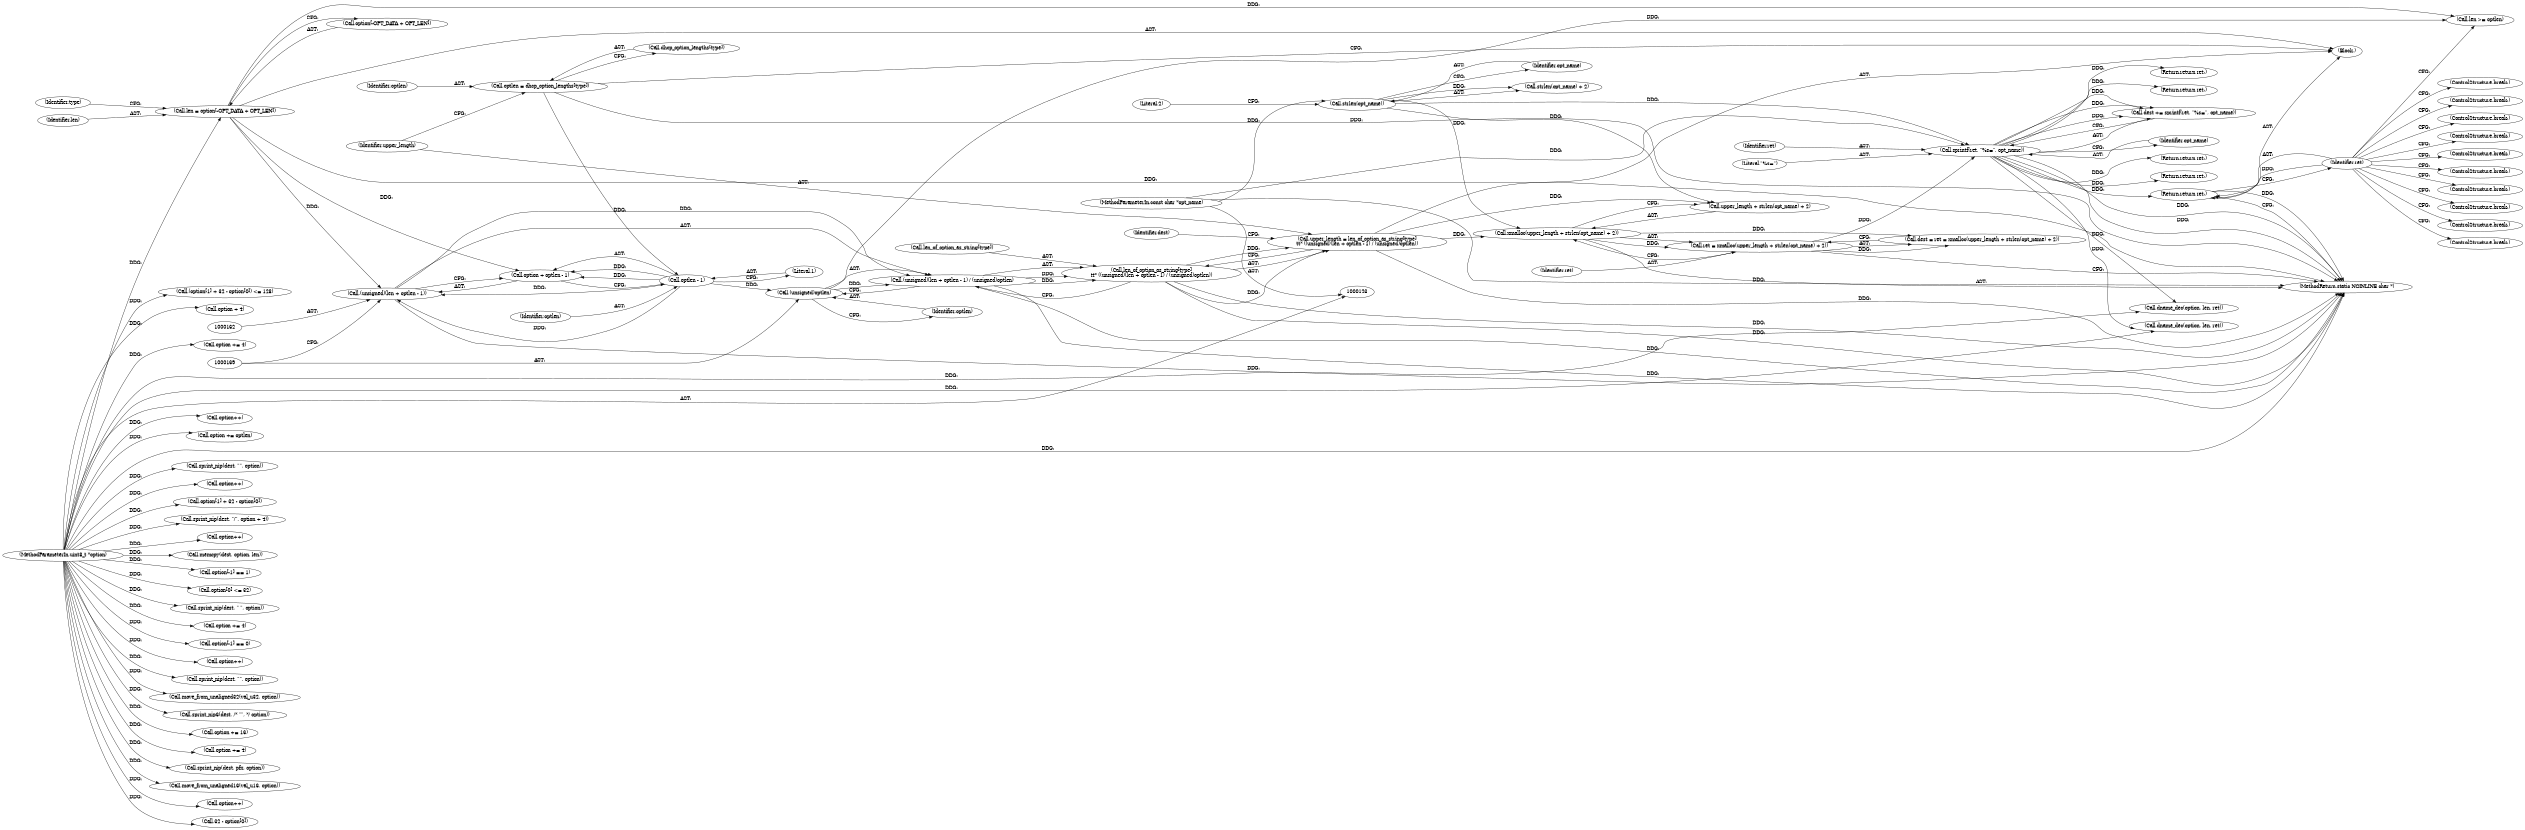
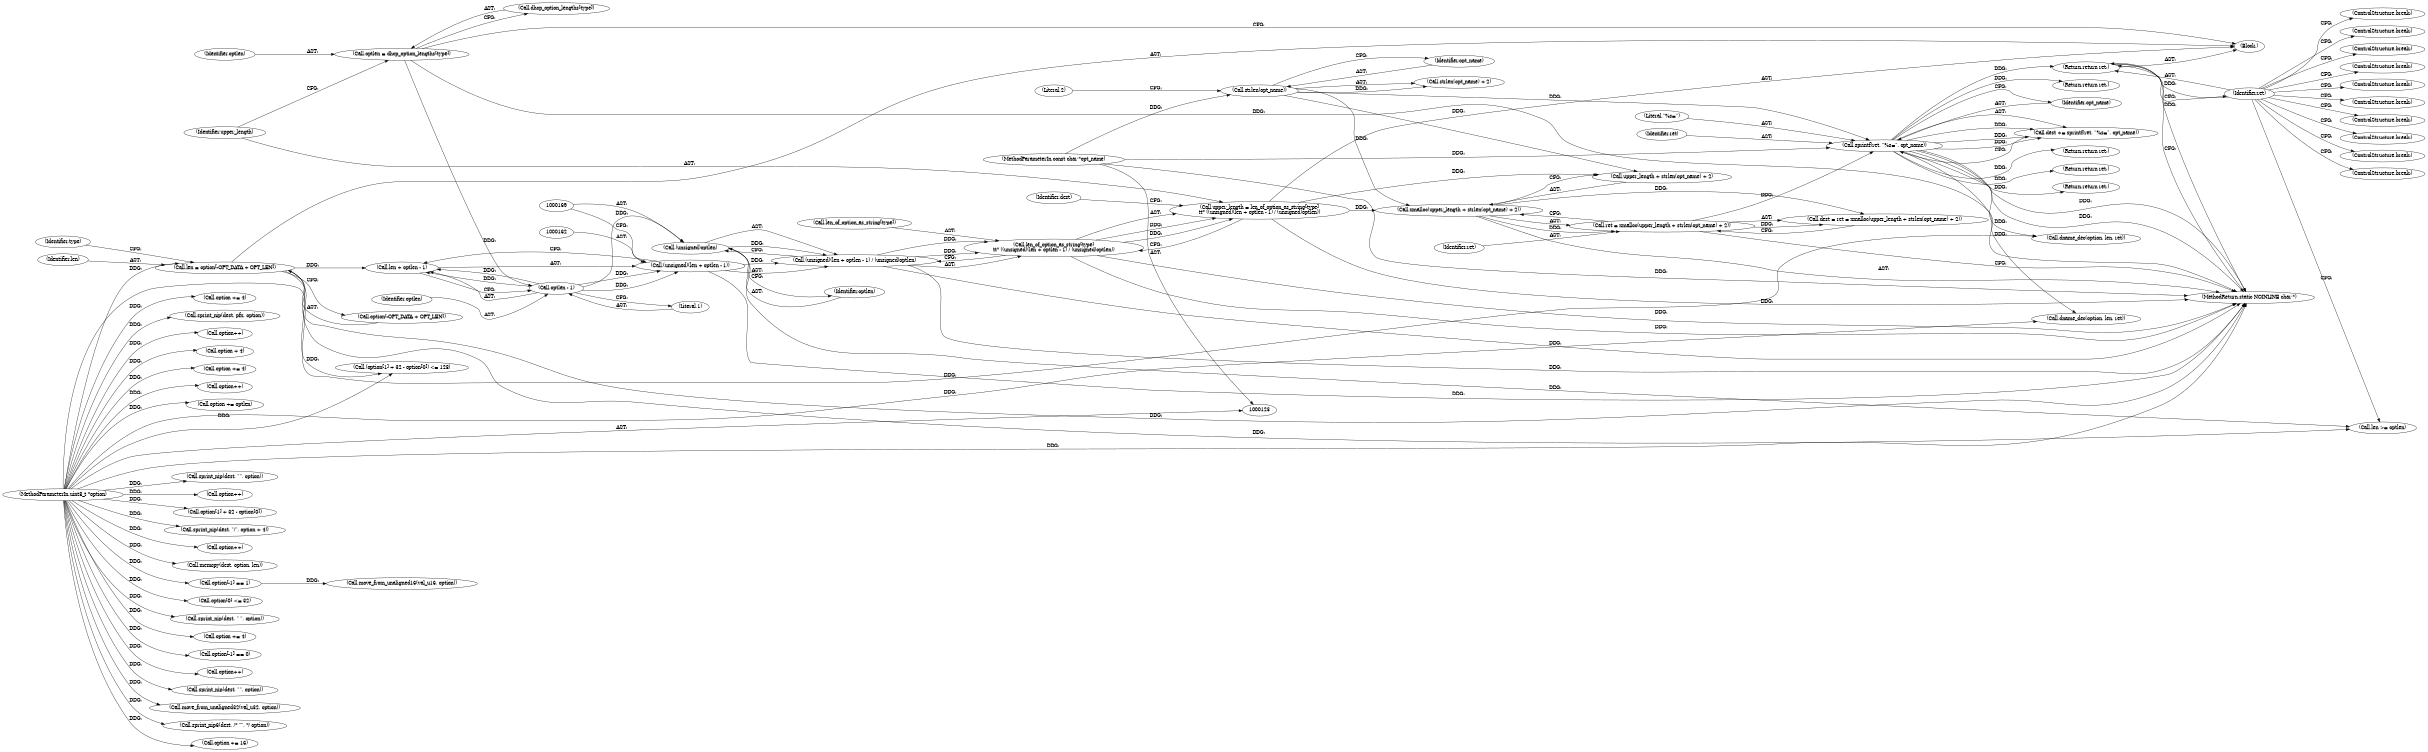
  digraph {
    rankdir=LR
    n1 [label="(Return,return ret;)"]
    n2 [label="(Identifier,ret)"]
    n3 [label="(MethodReturn,static NOINLINE char *)"]
    n4 [label="(Block,)"]
    n5 [label="(ControlStructure,break;)"]
    n6 [label="(ControlStructure,break;)"]
    n7 [label="(ControlStructure,break;)"]
    n8 [label="(ControlStructure,break;)"]
    n9 [label="(ControlStructure,break;)"]
    n10 [label="(Call,len >= optlen)"]
    n11 [label="(ControlStructure,break;)"]
    n12 [label="(ControlStructure,break;)"]
    n13 [label="(ControlStructure,break;)"]
    n14 [label="(ControlStructure,break;)"]
    n15 [label="(ControlStructure,break;)"]
    n16 [label="(Call,sprintf(ret, \"%s=\", opt_name))"]
    n17 [label="(Call,dest += sprintf(ret, \"%s=\", opt_name))"]
    n18 [label="(Return,return ret;)"]
    n19 [label="(Return,return ret;)"]
    n20 [label="(Call,dname_dec(option, len, ret))"]
    n21 [label="(Return,return ret;)"]
    n22 [label="(Return,return ret;)"]
    n23 [label="(Call,dname_dec(option, len, ret))"]
    n24 [label="(Identifier,opt_name)"]
    n25 [label="(Call,ret = xmalloc(upper_length + strlen(opt_name) + 2))"]
    n26 [label="(Call,xmalloc(upper_length + strlen(opt_name) + 2))"]
    n27 [label="(Call,dest = ret = xmalloc(upper_length + strlen(opt_name) + 2))"]
    n28 [label="(Call,upper_length + strlen(opt_name) + 2)"]
    n29 [label="(Call,upper_length = len_of_option_as_string[type]\n\t\t* ((unsigned)(len + optlen - 1) / (unsigned)optlen))"]
    n30 [label="(Call,len_of_option_as_string[type]\n\t\t* ((unsigned)(len + optlen - 1) / (unsigned)optlen))"]
    n31 [label="(Call,(unsigned)(len + optlen - 1) / (unsigned)optlen)"]
    n32 [label="(Call,(unsigned)optlen)"]
    n33 [label="(Identifier,optlen)"]
    n34 [label="(Call,(unsigned)(len + optlen - 1))"]
-   n35 [label="(Call,option + optlen - 1)"]
+   n35 [label="(Call,len + optlen - 1)"]
    n36 [label="(Call,optlen - 1)"]
    n37 [label="(Call,len = option[-OPT_DATA + OPT_LEN])"]
    n38 [label="(Call,option[-OPT_DATA + OPT_LEN])"]
    n39 [label="(MethodParameterIn,uint8_t *option)"]
    n40 [label="(Call,sprint_nip(dest, \"\", option))"]
    n41 [label="(Call,option++)"]
    n42 [label="(Call,option[1] + 32 - option[0])"]
    n43 [label="(Call,sprint_nip(dest, \"/\", option + 4))"]
    n44 [label="(Call,option++)"]
    n45 [label="(Call,memcpy(dest, option, len))"]
    n46 [label="(Call,option[-1] == 1)"]
    n47 [label="(Call,option[0] <= 32)"]
    n48 [label="(Call,sprint_nip(dest, \" \", option))"]
    n49 [label="(Call,option += 4)"]
    n50 [label="(Call,option[-1] == 0)"]
    n51 [label="(Call,option++)"]
    n52 [label="(Call,sprint_nip(dest, \"\", option))"]
    n53 [label="(Call,move_from_unaligned32(val_u32, option))"]
    n54 [label="(Call,sprint_nip6(dest, /* \"\", */ option))"]
    n55 [label="(Call,option += 16)"]
    n56 [label="(Call,option += 4)"]
    n57 [label="(Call,sprint_nip(dest, pfx, option))"]
    n58 [label="(Call,move_from_unaligned16(val_u16, option))"]
    n59 [label="(Call,option++)"]
-   n60 [label="(Call,32 - option[0])"]
    n61 [label="(Call,(option[1] + 32 - option[0]) <= 128)"]
    n62 [label="(Call,option + 4)"]
    n63 [label="(Call,option += 4)"]
    n64 [label="(Call,option++)"]
    n65 [label="(Call,option += optlen)"]
    1000123
    n67 [label="(Literal,1)"]
    n68 [label="(Call,optlen = dhcp_option_lengths[type])"]
    n69 [label="(Call,dhcp_option_lengths[type])"]
    n70 [label="(Call,strlen(opt_name))"]
    n71 [label="(Call,strlen(opt_name) + 2)"]
    n72 [label="(Identifier,opt_name)"]
    n73 [label="(MethodParameterIn,const char *opt_name)"]
    n74 [label="(Literal,\"%s=\")"]
    n75 [label="(Identifier,type)"]
    n76 [label="(Identifier,upper_length)"]
    n77 [label="(Call,len_of_option_as_string[type])"]
    n78 [label="(Identifier,ret)"]
    n79 [label="(Identifier,optlen)"]
    n80 [label="(Identifier,optlen)"]
    n81 [label="(Identifier,len)"]
    n82 [label="(Identifier,dest)"]
    n83 [label="(Identifier,ret)"]
    n84 [label="(Literal,2)"]
    1000162
    1000169
    n1 -> n2 [label="CFG: "]
    n1 -> n3 [label="DDG: "]
    n1 -> n4 [label="AST: "]
    n2 -> n1 [label="AST: "]
    n2 -> n1 [label="DDG: "]
    n2 -> n5 [label="CFG: "]
    n2 -> n6 [label="CFG: "]
    n2 -> n7 [label="CFG: "]
    n2 -> n8 [label="CFG: "]
    n2 -> n9 [label="CFG: "]
    n2 -> n10 [label="CFG: "]
    n2 -> n11 [label="CFG: "]
    n2 -> n12 [label="CFG: "]
    n2 -> n13 [label="CFG: "]
    n2 -> n14 [label="CFG: "]
    n2 -> n15 [label="CFG: "]
    n3 -> n1 [label="CFG: "]
    n16 -> n1 [label="DDG: "]
    n16 -> n3 [label="DDG: "]
    n16 -> n3 [label="DDG: "]
    n16 -> n17 [label="AST: "]
    n16 -> n17 [label="DDG: "]
    n16 -> n17 [label="DDG: "]
    n16 -> n17 [label="DDG: "]
    n16 -> n18 [label="DDG: "]
    n16 -> n19 [label="DDG: "]
    n16 -> n20 [label="DDG: "]
    n16 -> n21 [label="DDG: "]
    n16 -> n22 [label="DDG: "]
    n16 -> n23 [label="DDG: "]
    n16 -> n24 [label="CFG: "]
    n17 -> n16 [label="CFG: "]
    n24 -> n16 [label="AST: "]
    n25 -> n3 [label="CFG: "]
    n25 -> n16 [label="DDG: "]
    n25 -> n26 [label="CFG: "]
    n25 -> n27 [label="AST: "]
    n25 -> n27 [label="DDG: "]
    n26 -> n3 [label="AST: "]
    n26 -> n25 [label="AST: "]
    n26 -> n25 [label="DDG: "]
    n26 -> n27 [label="DDG: "]
    n26 -> n28 [label="CFG: "]
    n27 -> n25 [label="CFG: "]
    n28 -> n26 [label="AST: "]
    n29 -> n3 [label="DDG: "]
    n29 -> n4 [label="AST: "]
    n29 -> n26 [label="DDG: "]
    n29 -> n28 [label="DDG: "]
    n29 -> n30 [label="CFG: "]
    n30 -> n3 [label="DDG: "]
    n30 -> n3 [label="DDG: "]
    n30 -> n29 [label="AST: "]
    n30 -> n29 [label="DDG: "]
    n30 -> n29 [label="DDG: "]
    n30 -> n31 [label="CFG: "]
    n31 -> n3 [label="DDG: "]
    n31 -> n3 [label="DDG: "]
    n31 -> n30 [label="AST: "]
    n31 -> n30 [label="DDG: "]
    n31 -> n30 [label="DDG: "]
    n31 -> n32 [label="CFG: "]
    n32 -> n10 [label="DDG: "]
    n32 -> n31 [label="AST: "]
    n32 -> n31 [label="DDG: "]
    n32 -> n33 [label="CFG: "]
    n33 -> n32 [label="AST: "]
    n34 -> n3 [label="DDG: "]
    n34 -> n31 [label="AST: "]
    n34 -> n31 [label="DDG: "]
    n34 -> n35 [label="CFG: "]
    n35 -> n34 [label="AST: "]
    n35 -> n36 [label="CFG: "]
    n36 -> n32 [label="DDG: "]
    n36 -> n34 [label="DDG: "]
    n36 -> n34 [label="DDG: "]
    n36 -> n35 [label="AST: "]
    n36 -> n35 [label="DDG: "]
    n36 -> n35 [label="DDG: "]
    n36 -> n67 [label="CFG: "]
    n37 -> n3 [label="DDG: "]
    n37 -> n4 [label="AST: "]
    n37 -> n10 [label="DDG: "]
-   n37 -> n34 [label="DDG: "]
+   n37 -> n61 [label="DDG: "]
    n37 -> n35 [label="DDG: "]
    n37 -> n38 [label="CFG: "]
    n38 -> n37 [label="AST: "]
    n39 -> n3 [label="DDG: "]
    n39 -> n20 [label="DDG: "]
    n39 -> n23 [label="DDG: "]
    n39 -> n37 [label="DDG: "]
    n39 -> n40 [label="DDG: "]
    n39 -> n41 [label="DDG: "]
    n39 -> n42 [label="DDG: "]
    n39 -> n43 [label="DDG: "]
    n39 -> n44 [label="DDG: "]
    n39 -> n45 [label="DDG: "]
    n39 -> n46 [label="DDG: "]
    n39 -> n47 [label="DDG: "]
    n39 -> n48 [label="DDG: "]
    n39 -> n49 [label="DDG: "]
    n39 -> n50 [label="DDG: "]
    n39 -> n51 [label="DDG: "]
    n39 -> n52 [label="DDG: "]
    n39 -> n53 [label="DDG: "]
    n39 -> n54 [label="DDG: "]
    n39 -> n55 [label="DDG: "]
    n39 -> n56 [label="DDG: "]
    n39 -> n57 [label="DDG: "]
-   n39 -> n58 [label="DDG: "]
+   n46 -> n58 [label="DDG: "]
    n39 -> n59 [label="DDG: "]
-   n39 -> n60 [label="DDG: "]
    n39 -> n61 [label="DDG: "]
    n39 -> n62 [label="DDG: "]
    n39 -> n63 [label="DDG: "]
    n39 -> n64 [label="DDG: "]
    n39 -> n65 [label="DDG: "]
    n39 -> 1000123 [label="AST: "]
    n67 -> n36 [label="AST: "]
    n68 -> n3 [label="DDG: "]
    n68 -> n4 [label="CFG: "]
    n68 -> n36 [label="DDG: "]
    n68 -> n69 [label="CFG: "]
    n69 -> n68 [label="AST: "]
    n70 -> n16 [label="DDG: "]
    n70 -> n26 [label="DDG: "]
    n70 -> n28 [label="DDG: "]
    n70 -> n71 [label="AST: "]
    n70 -> n71 [label="DDG: "]
    n70 -> n72 [label="CFG: "]
    n72 -> n70 [label="AST: "]
    n73 -> n3 [label="DDG: "]
    n73 -> n16 [label="DDG: "]
    n73 -> 1000123 [label="AST: "]
    n73 -> n70 [label="DDG: "]
    n74 -> n16 [label="AST: "]
    n75 -> n37 [label="CFG: "]
    n76 -> n29 [label="AST: "]
    n76 -> n68 [label="CFG: "]
    n77 -> n30 [label="AST: "]
    n78 -> n25 [label="AST: "]
    n79 -> n68 [label="AST: "]
    n80 -> n36 [label="AST: "]
    n81 -> n37 [label="AST: "]
    n82 -> n29 [label="CFG: "]
    n83 -> n16 [label="AST: "]
    n84 -> n70 [label="CFG: "]
    1000162 -> n34 [label="AST: "]
    1000169 -> n32 [label="AST: "]
    1000169 -> n34 [label="CFG: "]
  }
